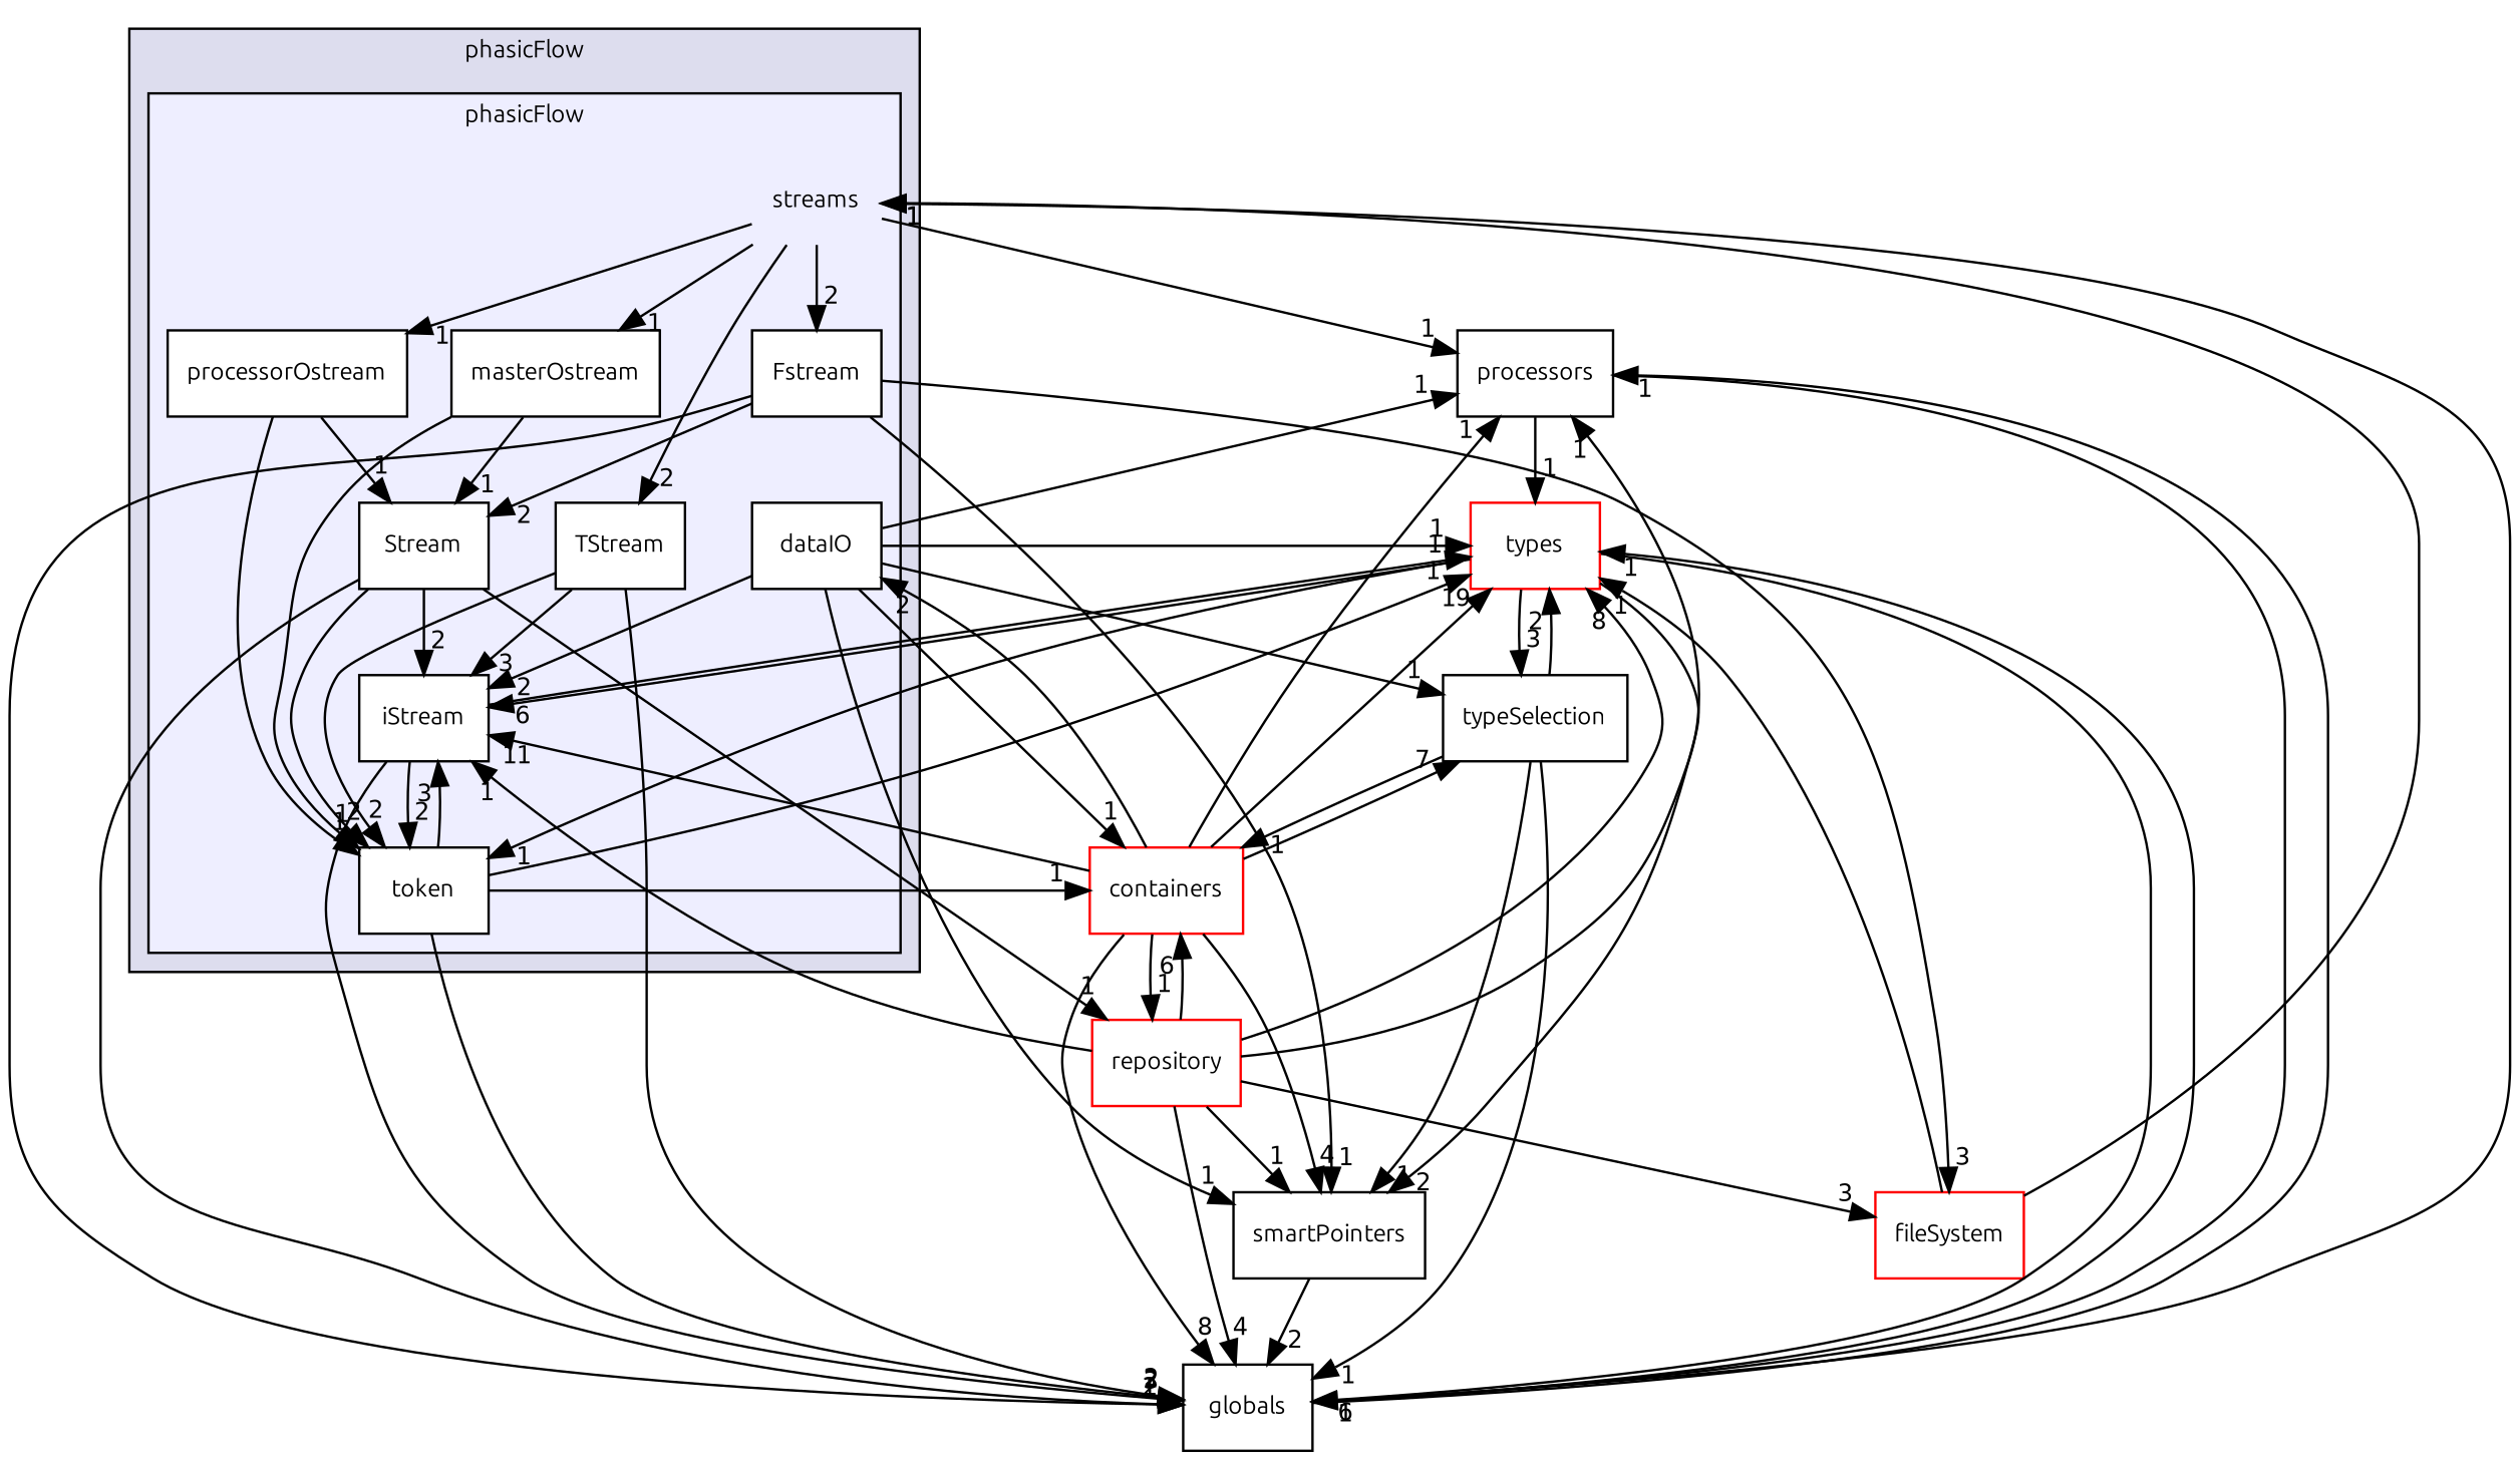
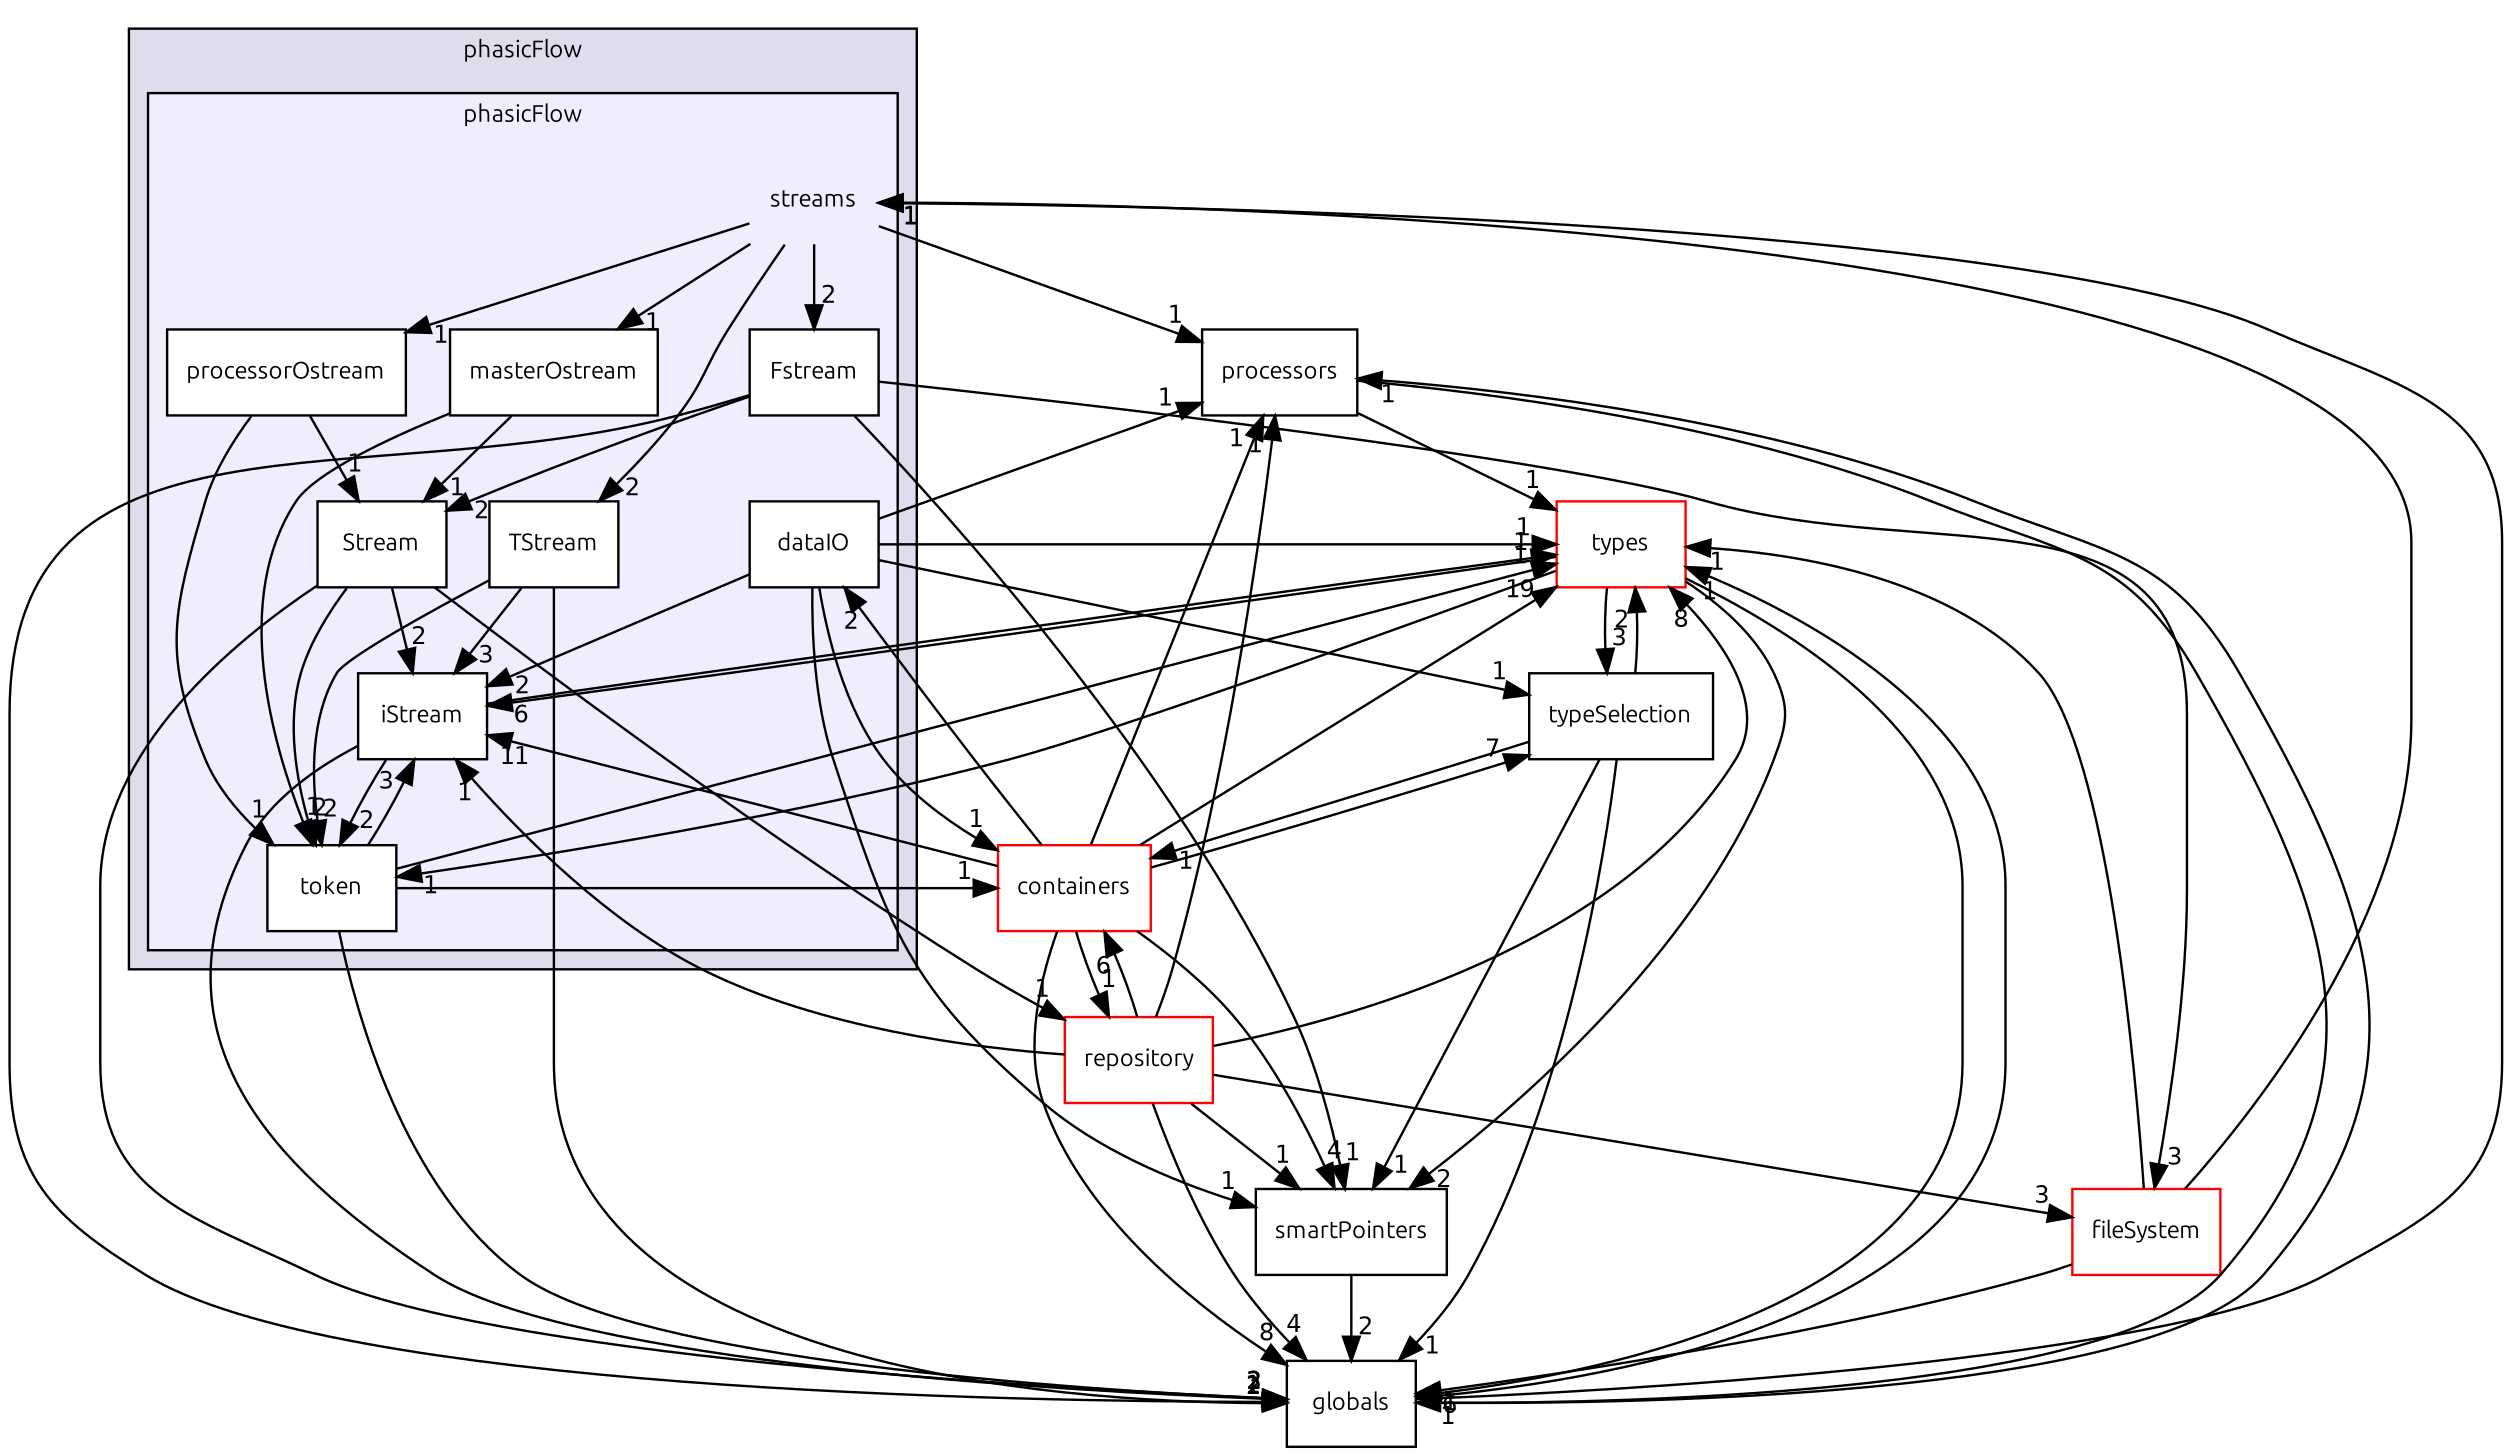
  digraph {
    compound=true
    fontname=Ubuntu
    node [fontname=Ubuntu fontsize=10 shape=box color=black fillcolor=white style=filled]
    edge [fontname=Ubuntu headlabel=1 labeldistance=1.5 labelfontname=Helvetica labelfontsize=10]
    n1 [label=streams shape=plaintext color="" fillcolor="" style=""]
    n2 [label=dataIO]
    n3 [label=Fstream]
    n4 [label=iStream]
    n5 [label=masterOstream]
    n6 [label=processorOstream]
    n7 [label=Stream]
    n8 [label=token]
    n9 [label=TStream]
    n10 [label=processors color="" fillcolor="" style=""]
    n11 [color=red label=types]
    n12 [label=smartPointers color="" fillcolor="" style=""]
    n13 [label=typeSelection color="" fillcolor="" style=""]
    n14 [color=red label=containers]
    n15 [color=red label=fileSystem fillcolor="" style=""]
    n16 [label=globals color="" fillcolor="" style=""]
    n17 [color=red label=repository]
    subgraph cluster_1 {
      bgcolor="#ddddee"
      fontsize=10
      label=phasicFlow
      pencolor=black
      subgraph cluster_2 {
        bgcolor="#eeeeff"
        fontsize=10
        label=phasicFlow
        pencolor=black
        n1
        n2
        n3
        n4
        n5
        n6
        n7
        n8
        n9
      }
    }
    n1 -> n3 [headlabel=2]
    n1 -> n5
    n1 -> n6
    n1 -> n9 [headlabel=2]
    n1 -> n10
    n2 -> n4 [headlabel=2]
    n2 -> n10
    n2 -> n11
    n2 -> n12
    n2 -> n13
    n2 -> n14
    n3 -> n7 [headlabel=2]
    n3 -> n12
    n3 -> n15 [headlabel=3]
    n3 -> n16
    n4 -> n8 [headlabel=2]
    n4 -> n11
    n4 -> n16 [headlabel=3]
    n5 -> n7
    n5 -> n8
    n6 -> n7
    n6 -> n8
    n7 -> n4 [headlabel=2]
    n7 -> n8 [headlabel=2]
    n7 -> n16 [headlabel=2]
    n7 -> n17
    n8 -> n4 [headlabel=3]
    n8 -> n11
    n8 -> n14
    n8 -> n16 [headlabel=2]
    n9 -> n4 [headlabel=3]
    n9 -> n8 [headlabel=2]
    n9 -> n16 [headlabel=2]
    n10 -> n11
    n10 -> n16
    n11 -> n4 [headlabel=6]
    n11 -> n8
    n11 -> n12 [headlabel=2]
    n11 -> n13 [headlabel=3]
    n11 -> n16 [headlabel=6]
    n12 -> n16 [headlabel=2]
    n13 -> n11 [headlabel=2]
    n13 -> n12
    n13 -> n14
    n13 -> n16
    n14 -> n2 [headlabel=2]
    n14 -> n4 [headlabel=11]
    n14 -> n10
    n14 -> n11 [headlabel=19]
    n14 -> n12 [headlabel=4]
    n14 -> n13 [headlabel=7]
    n14 -> n16 [headlabel=8]
    n14 -> n17
    n15 -> n1
    n15 -> n11
+   n15 -> n16
    n16 -> n1
    n16 -> n10
    n16 -> n11
    n17 -> n4
    n17 -> n10
    n17 -> n11 [headlabel=8]
    n17 -> n12
    n17 -> n14 [headlabel=6]
    n17 -> n15 [headlabel=3]
    n17 -> n16 [headlabel=4]
  }
